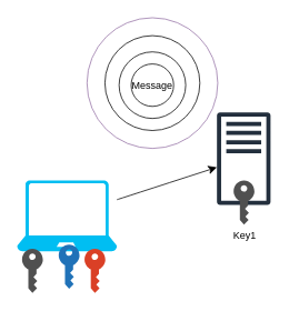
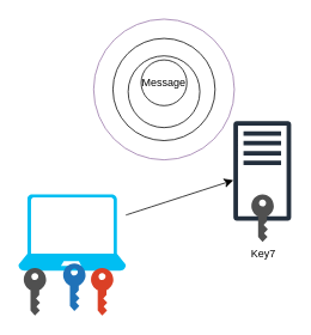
  <mxCell id="0" />
  <mxCell id="1" parent="0" />
  <mxCell id="2" value="" style="edgeStyle=none;curved=1;rounded=0;orthogonalLoop=1;jettySize=auto;html=1;fontSize=12;startSize=8;endSize=8;" edge="1" parent="1" source="3" target="4"><mxGeometry relative="1" as="geometry"><mxPoint x="260" y="258.5" as="targetPoint" /></mxGeometry></mxCell>
  <mxCell id="3" value="" style="verticalLabelPosition=bottom;html=1;verticalAlign=top;align=center;strokeColor=none;fillColor=#00BEF2;shape=mxgraph.azure.laptop;pointerEvents=1;" vertex="1" parent="1"><mxGeometry x="20" y="216" width="120" height="85" as="geometry" /></mxCell>
  <mxCell id="4" value="" style="sketch=0;outlineConnect=0;fontColor=#232F3E;gradientColor=none;fillColor=#232F3D;strokeColor=none;dashed=0;verticalLabelPosition=bottom;verticalAlign=top;align=center;html=1;fontSize=12;fontStyle=0;aspect=fixed;pointerEvents=1;shape=mxgraph.aws4.traditional_server;" vertex="1" parent="1"><mxGeometry x="260" y="134" width="64.33" height="111.5" as="geometry" /></mxCell>
- <mxCell id="5" value="Message" style="ellipse;whiteSpace=wrap;html=1;aspect=fixed;" vertex="1" parent="1"><mxGeometry x="157" y="76" width="51" height="51" as="geometry" /></mxCell>
+ <mxCell id="5" value="Message" style="ellipse;whiteSpace=wrap;html=1;aspect=fixed;" vertex="1" parent="1"><mxGeometry x="157" y="66" width="51" height="51" as="geometry" /></mxCell>
  <mxCell id="6" value="" style="ellipse;whiteSpace=wrap;html=1;aspect=fixed;fillColor=none;" vertex="1" parent="1"><mxGeometry x="142.5" y="61.5" width="80" height="80" as="geometry" /></mxCell>
  <mxCell id="7" value="" style="ellipse;whiteSpace=wrap;html=1;aspect=fixed;fillColor=none;" vertex="1" parent="1"><mxGeometry x="125.5" y="42" width="114" height="114" as="geometry" /></mxCell>
  <mxCell id="8" value="" style="ellipse;whiteSpace=wrap;html=1;aspect=fixed;fillColor=none;strokeColor=#9673a6;" vertex="1" parent="1"><mxGeometry x="104" y="20.5" width="157" height="157" as="geometry" /></mxCell>
- <mxCell id="9" value="Key1" style="sketch=0;pointerEvents=1;shadow=0;dashed=0;html=1;strokeColor=none;fillColor=#505050;labelPosition=center;verticalLabelPosition=bottom;verticalAlign=top;outlineConnect=0;align=center;shape=mxgraph.office.security.key_permissions;" vertex="1" parent="1"><mxGeometry x="280" y="216" width="25" height="53" as="geometry" /></mxCell>
+ <mxCell id="9" value="Key7" style="sketch=0;pointerEvents=1;shadow=0;dashed=0;html=1;strokeColor=none;fillColor=#505050;labelPosition=center;verticalLabelPosition=bottom;verticalAlign=top;outlineConnect=0;align=center;shape=mxgraph.office.security.key_permissions;" vertex="1" parent="1"><mxGeometry x="280" y="216" width="25" height="53" as="geometry" /></mxCell>
  <mxCell id="10" value="" style="sketch=0;pointerEvents=1;shadow=0;dashed=0;html=1;strokeColor=none;labelPosition=center;verticalLabelPosition=bottom;verticalAlign=top;outlineConnect=0;align=center;shape=mxgraph.office.security.key_permissions;fillColor=#2072B8;" vertex="1" parent="1"><mxGeometry x="70" y="293" width="25" height="53" as="geometry" /></mxCell>
  <mxCell id="11" value="" style="sketch=0;pointerEvents=1;shadow=0;dashed=0;html=1;strokeColor=none;fillColor=#505050;labelPosition=center;verticalLabelPosition=bottom;verticalAlign=top;outlineConnect=0;align=center;shape=mxgraph.office.security.key_permissions;" vertex="1" parent="1"><mxGeometry x="26" y="298" width="25" height="53" as="geometry" /></mxCell>
  <mxCell id="12" value="" style="sketch=0;pointerEvents=1;shadow=0;dashed=0;html=1;strokeColor=none;labelPosition=center;verticalLabelPosition=bottom;verticalAlign=top;outlineConnect=0;align=center;shape=mxgraph.office.security.key_permissions;fillColor=#DA4026;" vertex="1" parent="1"><mxGeometry x="101" y="298" width="25" height="53" as="geometry" /></mxCell>
